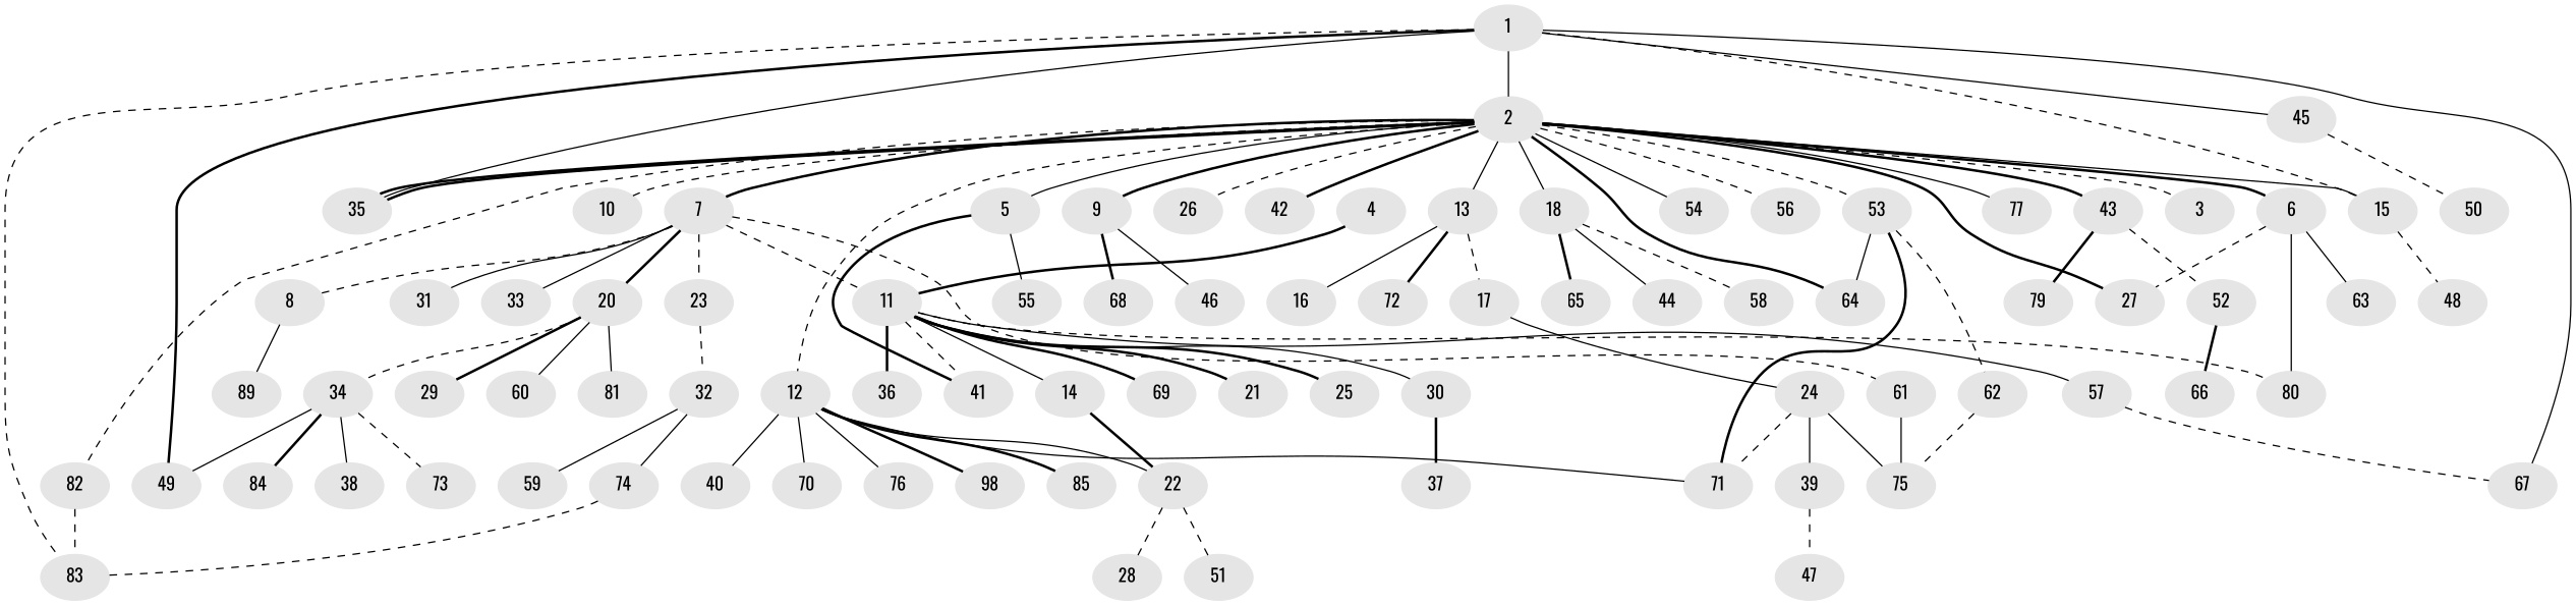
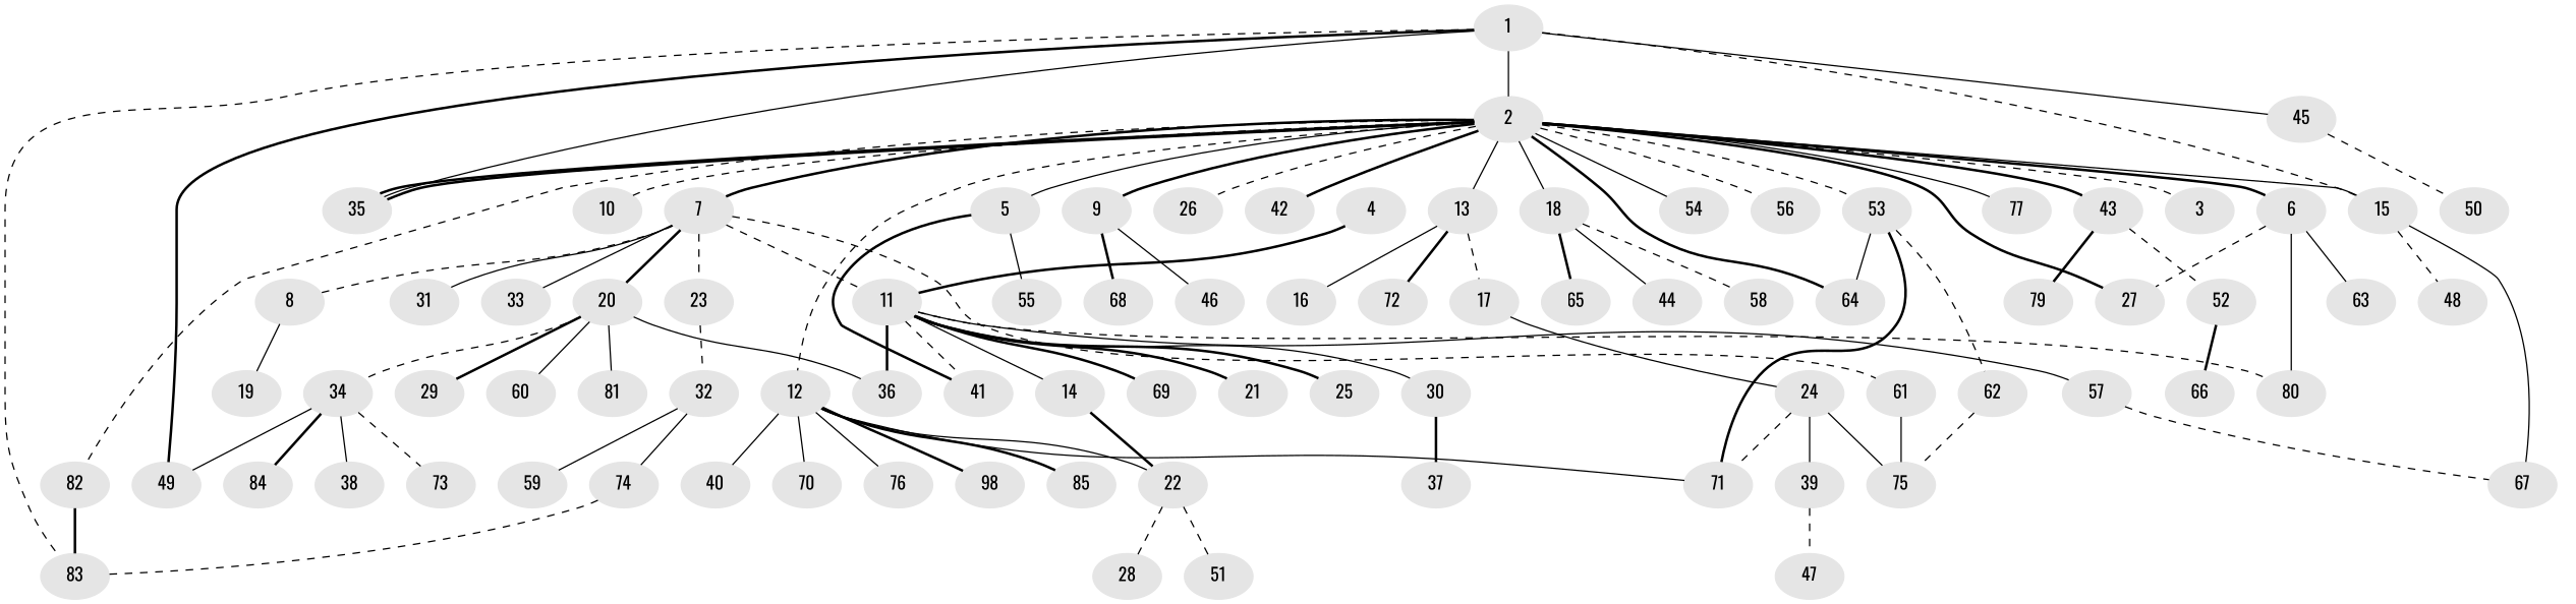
  graph {
    fontname=Oswald
    node [color=gray90 fontname=Oswald style=filled]
    edge [fontname=Oswald style=solid]
    1
    2
    15
    35
    45
    49
    67
    83
    3
    5
    6
    7
    9
    10
    12
    13
    18
    26
    42
    43
    53
    54
    56
    64
    77
    82
    27
    48
    50
    4
    11
    41
    55
    63
    80
    8
    20
    23
    31
    33
    61
    46
    68
    22
    40
    70
    71
    76
    n49 [label=98]
    85
    16
    17
    72
    44
    58
    65
    52
    79
    62
    14
    21
    25
    30
    36
    57
    69
-   19 [label=89]
+   19
    29
    34
    60
    81
    32
    75
    37
    28
    51
    24
    39
    38
    73
    84
    59
    74
    47
    66
    1 -- 2
    1 -- 15 [style=dashed]
    1 -- 35
    1 -- 45
    1 -- 49 [style=bold]
-   1 -- 67
+   15 -- 67
    1 -- 83 [style=dashed]
    2 -- 15
    2 -- 35 [style=bold]
    2 -- 35 [style=bold]
    2 -- 3 [style=dashed]
    2 -- 5
    2 -- 6 [style=bold]
    2 -- 7 [style=bold]
    2 -- 9 [style=bold]
    2 -- 10 [style=dashed]
    2 -- 12 [style=dashed]
    2 -- 13
    2 -- 18
    2 -- 26 [style=dashed]
    2 -- 42 [style=bold]
    2 -- 43 [style=bold]
    2 -- 53 [style=dashed]
    2 -- 54
    2 -- 56 [style=dashed]
    2 -- 64 [style=bold]
    2 -- 77
    2 -- 82 [style=dashed]
    2 -- 27 [style=bold]
    15 -- 48 [style=dashed]
    45 -- 50 [style=dashed]
    5 -- 41 [style=bold]
    5 -- 55
    6 -- 27 [style=dashed]
    6 -- 63
    6 -- 80
    7 -- 11 [style=dashed]
    7 -- 8 [style=dashed]
    7 -- 20 [style=bold]
    7 -- 23 [style=dashed]
    7 -- 31
    7 -- 33
    7 -- 61 [style=dashed]
    9 -- 46
    9 -- 68 [style=bold]
    12 -- 22
    12 -- 40
    12 -- 70
    12 -- 71
    12 -- 76
    12 -- n49 [style=bold]
    12 -- 85 [style=bold]
    13 -- 16
    13 -- 17 [style=dashed]
    13 -- 72 [style=bold]
    18 -- 44
    18 -- 58 [style=dashed]
    18 -- 65 [style=bold]
    43 -- 52 [style=dashed]
    43 -- 79 [style=bold]
    53 -- 64
    53 -- 71 [style=bold]
    53 -- 62 [style=dashed]
-   82 -- 83 [style=dashed]
+   82 -- 83 [style=bold]
    4 -- 11 [style=bold]
    11 -- 41 [style=dashed]
    11 -- 80 [style=dashed]
    11 -- 14
    11 -- 21 [style=bold]
    11 -- 25 [style=bold]
    11 -- 30
    11 -- 36 [style=bold]
    11 -- 57
    11 -- 69 [style=bold]
    8 -- 19
+   20 -- 36
    20 -- 29 [style=bold]
    20 -- 34 [style=dashed]
    20 -- 60
    20 -- 81
    23 -- 32 [style=dashed]
    61 -- 75
    22 -- 28 [style=dashed]
    22 -- 51 [style=dashed]
    17 -- 24
    52 -- 66 [style=bold]
    62 -- 75 [style=dashed]
    14 -- 22 [style=bold]
    30 -- 37 [style=bold]
    57 -- 67 [style=dashed]
    34 -- 49
    34 -- 38
    34 -- 73 [style=dashed]
    34 -- 84 [style=bold]
    32 -- 59
    32 -- 74
    24 -- 71 [style=dashed]
    24 -- 75
    24 -- 39
    39 -- 47 [style=dashed]
    74 -- 83 [style=dashed]
  }
